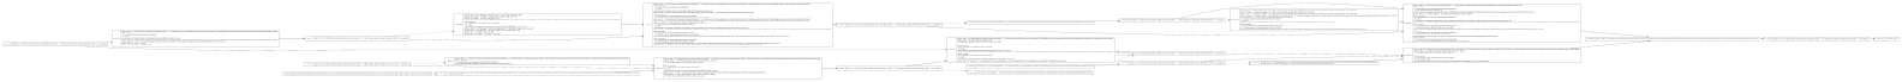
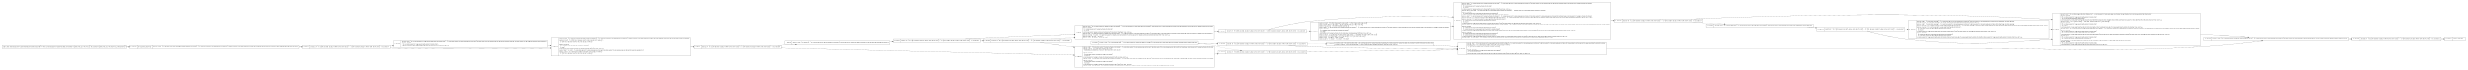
  digraph {
    fontname="Comic Neue"
    rankdir=LR
    node [fontname="Comic Neue" shape=record]
    edge [fontname="Comic Neue"]
    n1 [label="{0\:\ 0x0000|MTH_ENTER_METHOD\l|0x0000: IGET  (r0 I:android.support.v7.view.ViewPropertyAnimatorCompatSet) = (r4 I:android.support.v7.app.WindowDecorActionBar) android.support.v7.app.WindowDecorActionBar.mCurrentShowAnim android.support.v7.view.ViewPropertyAnimatorCompatSet \l}"]
    n2 [label="{1\:\ 0x0002|0x0002: IF  (r0 I:?[int, boolean, OBJECT, ARRAY, byte, short, char]) == (0 ?[int, boolean, OBJECT, ARRAY, byte, short, char])  \-\> B:3:0x0009 \l}"]
    n3 [label="{2\:\ 0x0004|0x0004: IGET  (r0 I:android.support.v7.view.ViewPropertyAnimatorCompatSet) = (r4 I:android.support.v7.app.WindowDecorActionBar) android.support.v7.app.WindowDecorActionBar.mCurrentShowAnim android.support.v7.view.ViewPropertyAnimatorCompatSet \l0x0006: INVOKE  \l  (r0 I:android.support.v7.view.ViewPropertyAnimatorCompatSet)\l android.support.v7.view.ViewPropertyAnimatorCompatSet.cancel():void type: VIRTUAL \l}"]
    n4 [label="{3\:\ 0x0009|0x0009: IGET  (r0 I:android.support.v7.widget.ActionBarContainer) = (r4 I:android.support.v7.app.WindowDecorActionBar) android.support.v7.app.WindowDecorActionBar.mContainerView android.support.v7.widget.ActionBarContainer \l0x000b: CONST  (r1 I:?[int, float, boolean, short, byte, char, OBJECT, ARRAY]) = \l  (0 ?[int, float, boolean, short, byte, char, OBJECT, ARRAY])\l \l0x000c: INVOKE  \l  (r0 I:android.support.v7.widget.ActionBarContainer)\l  (r1 I:int)\l android.support.v7.widget.ActionBarContainer.setVisibility(int):void type: VIRTUAL \l0x000f: IGET  (r0 I:int) = (r4 I:android.support.v7.app.WindowDecorActionBar) android.support.v7.app.WindowDecorActionBar.mCurWindowVisibility int \l0x0011: CONST  (r1 I:?[int, float, boolean, short, byte, char, OBJECT, ARRAY]) = \l  (0 ?[int, float, boolean, short, byte, char, OBJECT, ARRAY])\l \l}"]
    n5 [label="{4\:\ 0x0012|0x0012: IF  (r0 I:?[int, boolean, OBJECT, ARRAY, byte, short, char]) != (0 ?[int, boolean, OBJECT, ARRAY, byte, short, char])  \-\> B:17:0x0084 \l}"]
    n6 [label="{5\:\ 0x0014|0x0014: IGET  (r0 I:boolean) = (r4 I:android.support.v7.app.WindowDecorActionBar) android.support.v7.app.WindowDecorActionBar.mShowHideAnimationEnabled boolean \l}"]
    n7 [label="{17\:\ 0x0084|0x0084: IGET  (r5 I:android.support.v7.widget.ActionBarContainer) = (r4 I:android.support.v7.app.WindowDecorActionBar) android.support.v7.app.WindowDecorActionBar.mContainerView android.support.v7.widget.ActionBarContainer \l0x0086: CONST  (r0 I:?[int, float, short, byte, char]) = \l  (1065353216(0x3f800000, float:1.0) ?[int, float, short, byte, char])\l \l0x0088: INVOKE  \l  (r5 I:android.support.v7.widget.ActionBarContainer)\l  (r0 I:float)\l android.support.v7.widget.ActionBarContainer.setAlpha(float):void type: VIRTUAL \l0x008b: IGET  (r5 I:android.support.v7.widget.ActionBarContainer) = (r4 I:android.support.v7.app.WindowDecorActionBar) android.support.v7.app.WindowDecorActionBar.mContainerView android.support.v7.widget.ActionBarContainer \l0x008d: INVOKE  \l  (r5 I:android.support.v7.widget.ActionBarContainer)\l  (r1 I:float)\l android.support.v7.widget.ActionBarContainer.setTranslationY(float):void type: VIRTUAL \l0x0090: IGET  (r5 I:boolean) = (r4 I:android.support.v7.app.WindowDecorActionBar) android.support.v7.app.WindowDecorActionBar.mContentAnimations boolean \l}"]
+   n8 [label="{6\:\ 0x0016|0x0016: IF  (r0 I:?[int, boolean, OBJECT, ARRAY, byte, short, char]) != (0 ?[int, boolean, OBJECT, ARRAY, byte, short, char])  \-\> B:8:0x001a \l}"]
    n9 [label="{18\:\ 0x0092|0x0092: IF  (r5 I:?[int, boolean, OBJECT, ARRAY, byte, short, char]) == (0 ?[int, boolean, OBJECT, ARRAY, byte, short, char])  \-\> B:22:0x009d \l}"]
    n10 [label="{7\:\ 0x0018|0x0018: IF  (r5 I:?[int, boolean, OBJECT, ARRAY, byte, short, char]) == (0 ?[int, boolean, OBJECT, ARRAY, byte, short, char])  \-\> B:17:0x0084 \l}"]
    n11 [label="{8\:\ 0x001a|0x001a: IGET  (r0 I:android.support.v7.widget.ActionBarContainer) = (r4 I:android.support.v7.app.WindowDecorActionBar) android.support.v7.app.WindowDecorActionBar.mContainerView android.support.v7.widget.ActionBarContainer \l0x001c: INVOKE  \l  (r0 I:android.support.v7.widget.ActionBarContainer)\l  (r1 I:void)\l android.support.v7.widget.ActionBarContainer.setTranslationY(float):void type: VIRTUAL \l0x001f: IGET  (r0 I:android.support.v7.widget.ActionBarContainer) = (r4 I:android.support.v7.app.WindowDecorActionBar) android.support.v7.app.WindowDecorActionBar.mContainerView android.support.v7.widget.ActionBarContainer \l0x0021: INVOKE  (r0 I:int) = (r0 I:android.support.v7.widget.ActionBarContainer) android.support.v7.widget.ActionBarContainer.getHeight():int type: VIRTUAL \l0x0025: NEG  (r0 I:int) = (r0 I:int) \l0x0026: CAST  (r0 I:float) = (float) (r0 I:int) \l}"]
    n12 [label="{9\:\ 0x0027|0x0027: IF  (r5 I:?[int, boolean, OBJECT, ARRAY, byte, short, char]) == (0 ?[int, boolean, OBJECT, ARRAY, byte, short, char])  \-\> B:11:0x0039 \l}"]
    n13 [label="{10\:\ 0x0029|0x0029: CONST  (r5 I:?[int, float, short, byte, char]) = (2 ?[int, float, short, byte, char]) \l0x002a: NEW_ARRAY  (r5 I:int[]) = (r5 I:int A[IMMUTABLE_TYPE]) type: int[] \l0x002c: FILL_ARRAY  (r5 I:?[int, float][]), data: [0, 0] \l0x002f: IGET  (r2 I:android.support.v7.widget.ActionBarContainer) = (r4 I:android.support.v7.app.WindowDecorActionBar) android.support.v7.app.WindowDecorActionBar.mContainerView android.support.v7.widget.ActionBarContainer \l0x0031: INVOKE  \l  (r2 I:android.support.v7.widget.ActionBarContainer)\l  (r5 I:int[])\l android.support.v7.widget.ActionBarContainer.getLocationInWindow(int[]):void type: VIRTUAL \l0x0034: CONST  (r2 I:?[boolean, int, float, short, byte, char]) = (1 ?[boolean, int, float, short, byte, char]) \l0x0035: AGET  (r5 I:?[int, float]) = (r5 I:?[int, float][]), (r2 I:?[int, short, byte, char]) \l0x0037: CAST  (r5 I:float) = (float) (r5 I:int) \l0x0038: ARITH  (r0 I:float) = (r0 I:float) \- (r5 I:float) \l}"]
    n14 [label="{11\:\ 0x0039|0x0039: IGET  (r5 I:android.support.v7.widget.ActionBarContainer) = (r4 I:android.support.v7.app.WindowDecorActionBar) android.support.v7.app.WindowDecorActionBar.mContainerView android.support.v7.widget.ActionBarContainer \l0x003b: INVOKE  \l  (r5 I:android.support.v7.widget.ActionBarContainer)\l  (r0 I:float)\l android.support.v7.widget.ActionBarContainer.setTranslationY(float):void type: VIRTUAL \l0x003e: NEW_INSTANCE  (r5 I:android.support.v7.view.ViewPropertyAnimatorCompatSet) =  android.support.v7.view.ViewPropertyAnimatorCompatSet \l0x0040: INVOKE  \l  (r5 I:android.support.v7.view.ViewPropertyAnimatorCompatSet)\l android.support.v7.view.ViewPropertyAnimatorCompatSet.\<init\>():void type: DIRECT \l0x0043: IGET  (r2 I:android.support.v7.widget.ActionBarContainer) = (r4 I:android.support.v7.app.WindowDecorActionBar) android.support.v7.app.WindowDecorActionBar.mContainerView android.support.v7.widget.ActionBarContainer \l0x0045: INVOKE  (r2 I:android.support.v4.view.ViewPropertyAnimatorCompat) = (r2 I:android.view.View) android.support.v4.view.ViewCompat.animate(android.view.View):android.support.v4.view.ViewPropertyAnimatorCompat type: STATIC \l0x0049: INVOKE  (r2 I:android.support.v4.view.ViewPropertyAnimatorCompat) = \l  (r2 I:android.support.v4.view.ViewPropertyAnimatorCompat)\l  (r1 I:float)\l android.support.v4.view.ViewPropertyAnimatorCompat.translationY(float):android.support.v4.view.ViewPropertyAnimatorCompat type: VIRTUAL \l0x004d: IGET  (r3 I:android.support.v4.view.ViewPropertyAnimatorUpdateListener) = (r4 I:android.support.v7.app.WindowDecorActionBar) android.support.v7.app.WindowDecorActionBar.mUpdateListener android.support.v4.view.ViewPropertyAnimatorUpdateListener \l0x004f: INVOKE  \l  (r2 I:android.support.v4.view.ViewPropertyAnimatorCompat)\l  (r3 I:android.support.v4.view.ViewPropertyAnimatorUpdateListener)\l android.support.v4.view.ViewPropertyAnimatorCompat.setUpdateListener(android.support.v4.view.ViewPropertyAnimatorUpdateListener):android.support.v4.view.ViewPropertyAnimatorCompat type: VIRTUAL \l0x0052: INVOKE  \l  (r5 I:android.support.v7.view.ViewPropertyAnimatorCompatSet)\l  (r2 I:android.support.v4.view.ViewPropertyAnimatorCompat)\l android.support.v7.view.ViewPropertyAnimatorCompatSet.play(android.support.v4.view.ViewPropertyAnimatorCompat):android.support.v7.view.ViewPropertyAnimatorCompatSet type: VIRTUAL \l0x0055: IGET  (r2 I:boolean) = (r4 I:android.support.v7.app.WindowDecorActionBar) android.support.v7.app.WindowDecorActionBar.mContentAnimations boolean \l}"]
    n15 [label="{12\:\ 0x0057|0x0057: IF  (r2 I:?[int, boolean, OBJECT, ARRAY, byte, short, char]) == (0 ?[int, boolean, OBJECT, ARRAY, byte, short, char])  \-\> B:16:0x006f \l}"]
    n16 [label="{13\:\ 0x0059|0x0059: IGET  (r2 I:android.view.View) = (r4 I:android.support.v7.app.WindowDecorActionBar) android.support.v7.app.WindowDecorActionBar.mContentView android.view.View \l}"]
    n17 [label="{16\:\ 0x006f|0x006f: SGET  (r0 I:android.view.animation.Interpolator) =  android.support.v7.app.WindowDecorActionBar.sShowInterpolator android.view.animation.Interpolator \l0x0077: INVOKE  \l  (r5 I:android.support.v7.view.ViewPropertyAnimatorCompatSet)\l  (r0 I:android.view.animation.Interpolator)\l android.support.v7.view.ViewPropertyAnimatorCompatSet.setInterpolator(android.view.animation.Interpolator):android.support.v7.view.ViewPropertyAnimatorCompatSet type: VIRTUAL \l0x0074: CONST  (r0 I:?[long, double]) = (250(0xfa, double:1.235E\-321) ?[long, double]) \l0x0076: INVOKE  \l  (r5 I:android.support.v7.view.ViewPropertyAnimatorCompatSet)\l  (r0 I:long)\l android.support.v7.view.ViewPropertyAnimatorCompatSet.setDuration(long):android.support.v7.view.ViewPropertyAnimatorCompatSet type: VIRTUAL \l0x0079: IGET  (r0 I:android.support.v4.view.ViewPropertyAnimatorListener) = (r4 I:android.support.v7.app.WindowDecorActionBar) android.support.v7.app.WindowDecorActionBar.mShowListener android.support.v4.view.ViewPropertyAnimatorListener \l0x007b: INVOKE  \l  (r5 I:android.support.v7.view.ViewPropertyAnimatorCompatSet)\l  (r0 I:android.support.v4.view.ViewPropertyAnimatorListener)\l android.support.v7.view.ViewPropertyAnimatorCompatSet.setListener(android.support.v4.view.ViewPropertyAnimatorListener):android.support.v7.view.ViewPropertyAnimatorCompatSet type: VIRTUAL \l0x007e: IPUT  \l  (r5 I:android.support.v7.view.ViewPropertyAnimatorCompatSet)\l  (r4 I:android.support.v7.app.WindowDecorActionBar)\l android.support.v7.app.WindowDecorActionBar.mCurrentShowAnim android.support.v7.view.ViewPropertyAnimatorCompatSet \l0x0080: INVOKE  \l  (r5 I:android.support.v7.view.ViewPropertyAnimatorCompatSet)\l android.support.v7.view.ViewPropertyAnimatorCompatSet.start():void type: VIRTUAL \l}"]
    n18 [label="{14\:\ 0x005b|0x005b: IF  (r2 I:?[int, boolean, OBJECT, ARRAY, byte, short, char]) == (0 ?[int, boolean, OBJECT, ARRAY, byte, short, char])  \-\> B:16:0x006f \l}"]
    n19 [label="{23\:\ 0x00a3|0x00a3: IGET  (r5 I:android.support.v7.widget.ActionBarOverlayLayout) = (r4 I:android.support.v7.app.WindowDecorActionBar) android.support.v7.app.WindowDecorActionBar.mOverlayLayout android.support.v7.widget.ActionBarOverlayLayout \l}"]
    n20 [label="{15\:\ 0x005d|0x005d: IGET  (r2 I:android.view.View) = (r4 I:android.support.v7.app.WindowDecorActionBar) android.support.v7.app.WindowDecorActionBar.mContentView android.view.View \l0x005f: INVOKE  (r2 I:android.view.View), (r0 I:float) android.view.View.setTranslationY(float):void type: VIRTUAL \l0x0062: IGET  (r0 I:android.view.View) = (r4 I:android.support.v7.app.WindowDecorActionBar) android.support.v7.app.WindowDecorActionBar.mContentView android.view.View \l0x0064: INVOKE  (r0 I:android.support.v4.view.ViewPropertyAnimatorCompat) = (r0 I:android.view.View) android.support.v4.view.ViewCompat.animate(android.view.View):android.support.v4.view.ViewPropertyAnimatorCompat type: STATIC \l0x0068: INVOKE  (r0 I:android.support.v4.view.ViewPropertyAnimatorCompat) = \l  (r0 I:android.support.v4.view.ViewPropertyAnimatorCompat)\l  (r1 I:float)\l android.support.v4.view.ViewPropertyAnimatorCompat.translationY(float):android.support.v4.view.ViewPropertyAnimatorCompat type: VIRTUAL \l0x006c: INVOKE  \l  (r5 I:android.support.v7.view.ViewPropertyAnimatorCompatSet)\l  (r0 I:android.support.v4.view.ViewPropertyAnimatorCompat)\l android.support.v7.view.ViewPropertyAnimatorCompatSet.play(android.support.v4.view.ViewPropertyAnimatorCompat):android.support.v7.view.ViewPropertyAnimatorCompatSet type: VIRTUAL \l}"]
    n21 [label="{24\:\ 0x00a5|0x00a5: IF  (r5 I:?[int, boolean, OBJECT, ARRAY, byte, short, char]) == (0 ?[int, boolean, OBJECT, ARRAY, byte, short, char])  \-\> B:26:0x00ac \l}"]
    n22 [label="{22\:\ 0x009d|0x009d: IGET  (r5 I:android.support.v4.view.ViewPropertyAnimatorListener) = (r4 I:android.support.v7.app.WindowDecorActionBar) android.support.v7.app.WindowDecorActionBar.mShowListener android.support.v4.view.ViewPropertyAnimatorListener \l0x009f: CONST  (r0 I:?[int, float, boolean, short, byte, char, OBJECT, ARRAY]) = \l  (0 ?[int, float, boolean, short, byte, char, OBJECT, ARRAY])\l \l0x00a0: INVOKE  \l  (r5 I:android.support.v4.view.ViewPropertyAnimatorListener)\l  (r0 I:android.view.View)\l android.support.v4.view.ViewPropertyAnimatorListener.onAnimationEnd(android.view.View):void type: INTERFACE \l}"]
    n23 [label="{19\:\ 0x0094|0x0094: IGET  (r5 I:android.view.View) = (r4 I:android.support.v7.app.WindowDecorActionBar) android.support.v7.app.WindowDecorActionBar.mContentView android.view.View \l}"]
    n24 [label="{20\:\ 0x0096|0x0096: IF  (r5 I:?[int, boolean, OBJECT, ARRAY, byte, short, char]) == (0 ?[int, boolean, OBJECT, ARRAY, byte, short, char])  \-\> B:22:0x009d \l}"]
    n25 [label="{21\:\ 0x0098|0x0098: IGET  (r5 I:android.view.View) = (r4 I:android.support.v7.app.WindowDecorActionBar) android.support.v7.app.WindowDecorActionBar.mContentView android.view.View \l0x009a: INVOKE  (r5 I:android.view.View), (r1 I:float) android.view.View.setTranslationY(float):void type: VIRTUAL \l}"]
    n26 [label="{26\:\ 0x00ac|0x00ac: RETURN   \l}"]
    n27 [label="{public void android.support.v7.app.WindowDecorActionBar.doShow((r4 'this' I:android.support.v7.app.WindowDecorActionBar A[IMMUTABLE_TYPE, THIS]), (r5 I:boolean A[IMMUTABLE_TYPE, METHOD_ARGUMENT])) }"]
-   n1 -> n4
+   n1 -> n2
    n2 -> n3 [style=dashed]
    n2 -> n4
    n3 -> n4
    n4 -> n5
    n5 -> n6 [style=dashed]
    n5 -> n7
+   n6 -> n8
    n7 -> n9
+   n8 -> n10 [style=dashed]
+   n8 -> n11
    n9 -> n22
    n10 -> n7
    n10 -> n11 [style=dashed]
    n11 -> n12
    n12 -> n13 [style=dashed]
    n12 -> n14
    n13 -> n14
    n14 -> n15
    n15 -> n16 [style=dashed]
    n15 -> n17
    n16 -> n18
    n17 -> n19
    n18 -> n17
    n18 -> n20 [style=dashed]
    n19 -> n21
    n20 -> n17
    n21 -> n26
    n22 -> n19
    n23 -> n9 [style=dashed]
    n23 -> n24
    n24 -> n22
    n24 -> n25 [style=dashed]
    n25 -> n22
    n27 -> n1
  }
